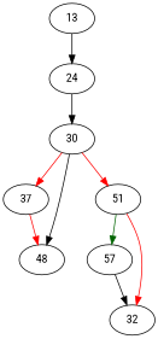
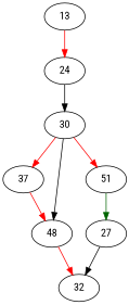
  strict digraph {
    fontname="Roboto Condensed"
    node [fontname="Roboto Condensed"]
    edge [fontname="Roboto Condensed"]
    13
    24
    30
    37
    51
    48
-   57
+   57 [label=27]
    n8 [label=32]
-   13 -> 24
+   13 -> 24 [color=red]
    24 -> 30
    30 -> 37 [color=red cond=true]
    30 -> 51 [color=red cond=false]
    30 -> 48
    37 -> 48 [color=red]
    51 -> 57 [color=darkgreen cond=true]
-   51 -> n8 [color=red cond=false]
+   48 -> n8 [color=red cond=false]
    57 -> n8
  }
